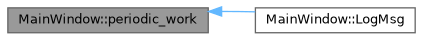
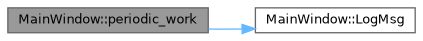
  digraph {
    rankdir=LR
    node [fontname=Helvetica fontsize=10 shape=box style=filled]
    n1 [color=gray40 fillcolor=grey60 fontcolor=black height=0.2 label="MainWindow::periodic_work" width=0.4]
    n2 [color=grey40 fillcolor=white height=0.2 label="MainWindow::LogMsg" width=0.4]
-   n2 -> n1 [color=steelblue1 fontname=Helvetica fontsize=10 labelfontname=Helvetica labelfontsize=10 style=solid]
+   n1 -> n2 [color=steelblue1 fontname=Helvetica fontsize=10 labelfontname=Helvetica labelfontsize=10 style=solid]
  }
